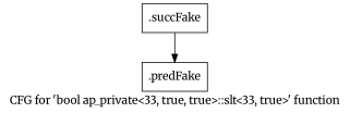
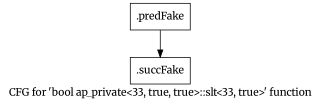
  digraph {
    label="CFG for 'bool ap_private\<33, true, true\>::slt\<33, true\>' function"
    fontname=Merriweather
    node [shape=record fontname=Merriweather]
    n1 [label="{.predFake}"]
    n2 [filename="/media/miguel/NewVolume/Linux/Xilinx/Vitis_HLS/2020.2/include/etc/ap_private.h" label="{.succFake}" linenumber=2313]
-   n2 -> n1 [execusionnum=0 filename="/media/miguel/NewVolume/Linux/Xilinx/Vitis_HLS/2020.2/include/etc/ap_private.h" fontname=Merriweather]
+   n1 -> n2 [execusionnum=0 filename="/media/miguel/NewVolume/Linux/Xilinx/Vitis_HLS/2020.2/include/etc/ap_private.h" fontname=Merriweather]
  }
